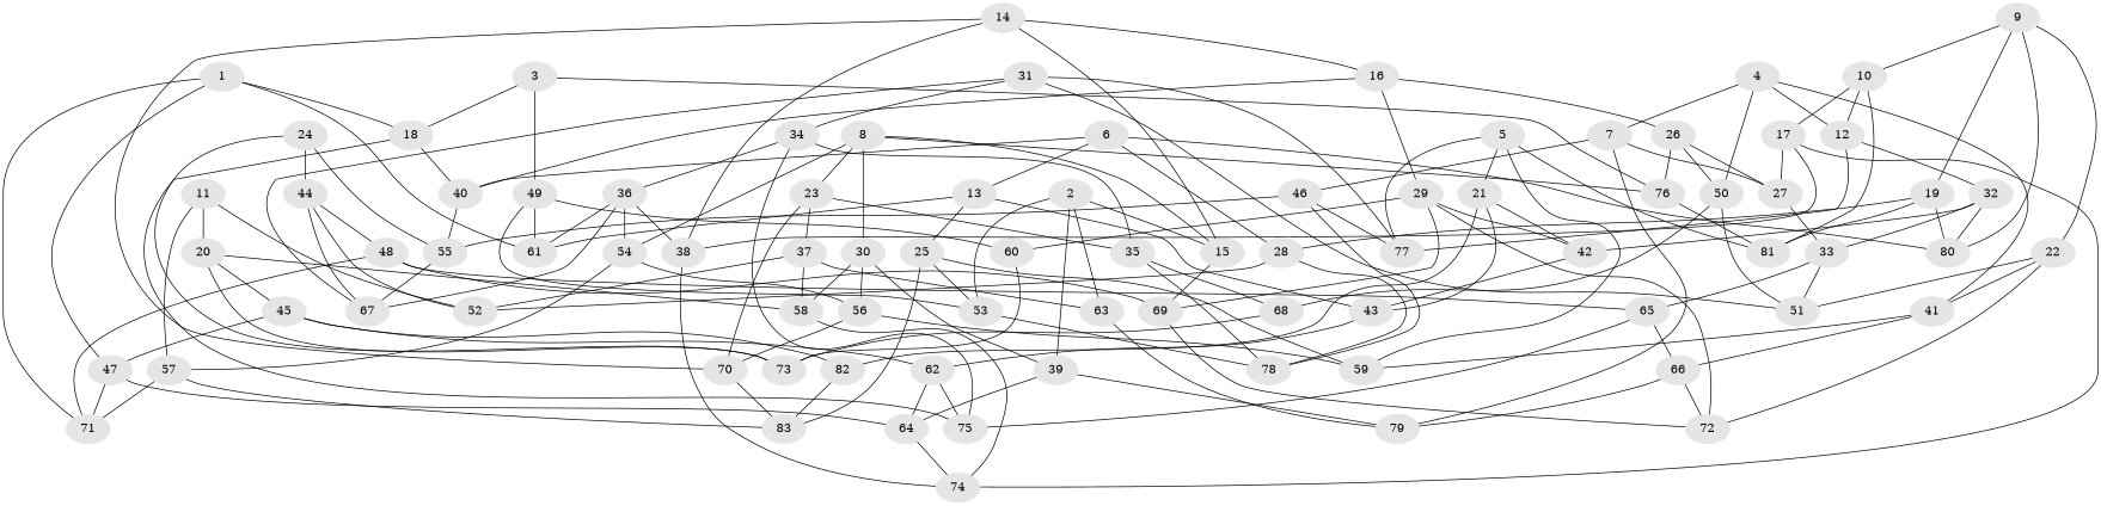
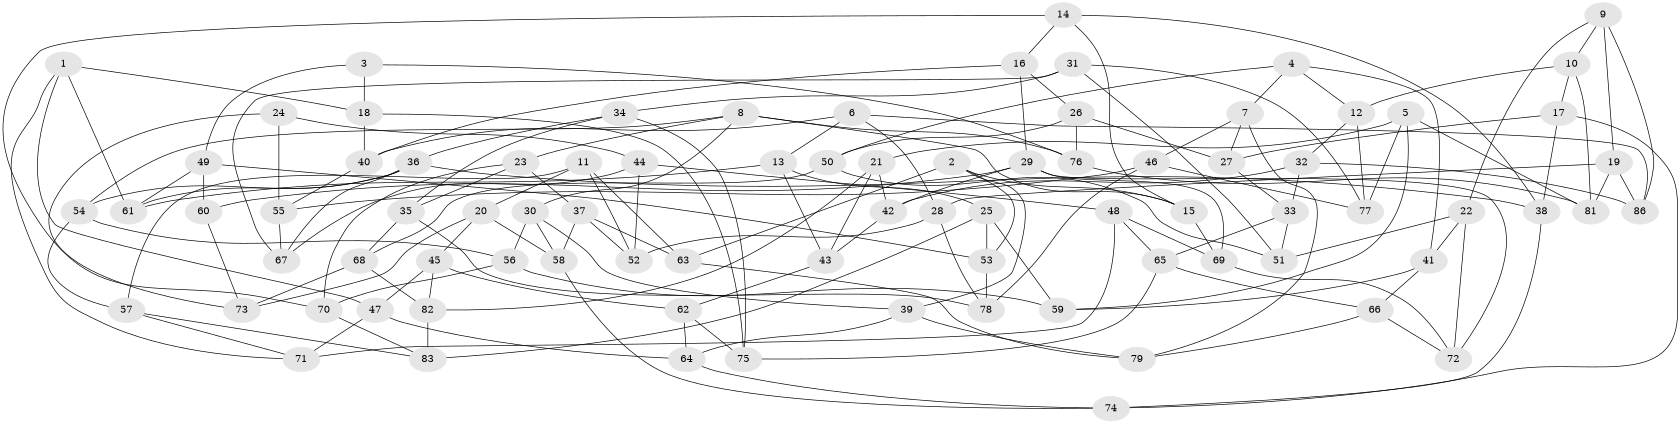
  graph {
    node [color=gray90 style=filled]
    1
    18
    47
    61
    71
    40
    75
    64
    2
    15
    39
    53
    63
    69
    79
    78
    3
    49
    76
    60
    81
    4
    7
    12
    41
    50
    27
    46
    77
    32
    59
    66
    51
    68
    5
    21
    43
    42
    82
    6
    13
    28
-   80
+   80 [label=86]
    25
    52
    55
    33
    8
    23
    54
    30
    70
    35
    37
    57
    56
    9
    10
    19
    22
    17
    72
    38
    74
    11
    20
    45
    58
    73
    83
    62
    14
    16
    26
    29
    24
    44
    67
    48
    65
    31
    34
    36
    1 -- 18
    1 -- 47
    1 -- 61
    1 -- 71
    18 -- 40
    18 -- 75
    47 -- 71
    47 -- 64
    40 -- 55
    64 -- 74
    2 -- 15
    2 -- 39
    2 -- 53
    2 -- 63
    15 -- 69
    39 -- 64
    39 -- 79
    53 -- 78
    63 -- 79
    69 -- 72
    3 -- 18
    3 -- 49
    3 -- 76
    49 -- 61
    49 -- 53
    49 -- 60
    76 -- 81
    60 -- 73
    4 -- 7
    4 -- 12
    4 -- 41
    4 -- 50
    7 -- 79
    7 -- 27
    7 -- 46
    12 -- 77
    12 -- 32
    41 -- 59
    41 -- 66
    50 -- 51
    50 -- 68
    27 -- 33
    46 -- 78
    46 -- 77
    46 -- 55
    32 -- 42
    32 -- 80
    32 -- 33
    66 -- 79
    66 -- 72
+   68 -- 82
    68 -- 73
    5 -- 81
    5 -- 77
    5 -- 59
    5 -- 21
    21 -- 43
    21 -- 42
    21 -- 82
    43 -- 62
    42 -- 43
    82 -- 83
    6 -- 40
    6 -- 13
    6 -- 28
    6 -- 80
    13 -- 61
    13 -- 43
    13 -- 25
    28 -- 78
    28 -- 52
    25 -- 53
    25 -- 59
    25 -- 83
    55 -- 67
    33 -- 51
    33 -- 65
    8 -- 15
    8 -- 76
    8 -- 23
    8 -- 54
    8 -- 30
    23 -- 70
    23 -- 35
    23 -- 37
    54 -- 57
    54 -- 56
    30 -- 39
    30 -- 56
    30 -- 58
    70 -- 83
    35 -- 78
    35 -- 68
    37 -- 63
    37 -- 52
    37 -- 58
    57 -- 71
    57 -- 83
    56 -- 59
    56 -- 70
    9 -- 80
    9 -- 10
    9 -- 19
    9 -- 22
    10 -- 81
    10 -- 12
    10 -- 17
    19 -- 81
    19 -- 28
    19 -- 80
    22 -- 41
    22 -- 51
    22 -- 72
    17 -- 27
    17 -- 38
    17 -- 74
    38 -- 74
+   11 -- 63
    11 -- 52
    11 -- 57
    11 -- 20
    20 -- 45
    20 -- 58
    20 -- 73
    45 -- 47
    45 -- 82
    45 -- 62
    58 -- 74
    62 -- 75
    62 -- 64
    14 -- 15
    14 -- 70
    14 -- 38
    14 -- 16
    16 -- 40
    16 -- 26
    16 -- 29
    26 -- 76
    26 -- 50
    26 -- 27
    29 -- 69
    29 -- 60
    29 -- 42
    29 -- 72
    24 -- 55
    24 -- 73
    24 -- 44
    44 -- 52
    44 -- 67
    44 -- 48
    48 -- 71
    48 -- 69
    48 -- 65
    65 -- 75
    65 -- 66
    31 -- 77
    31 -- 51
    31 -- 67
    31 -- 34
    34 -- 75
    34 -- 35
    34 -- 36
    36 -- 61
    36 -- 54
    36 -- 38
    36 -- 67
  }
